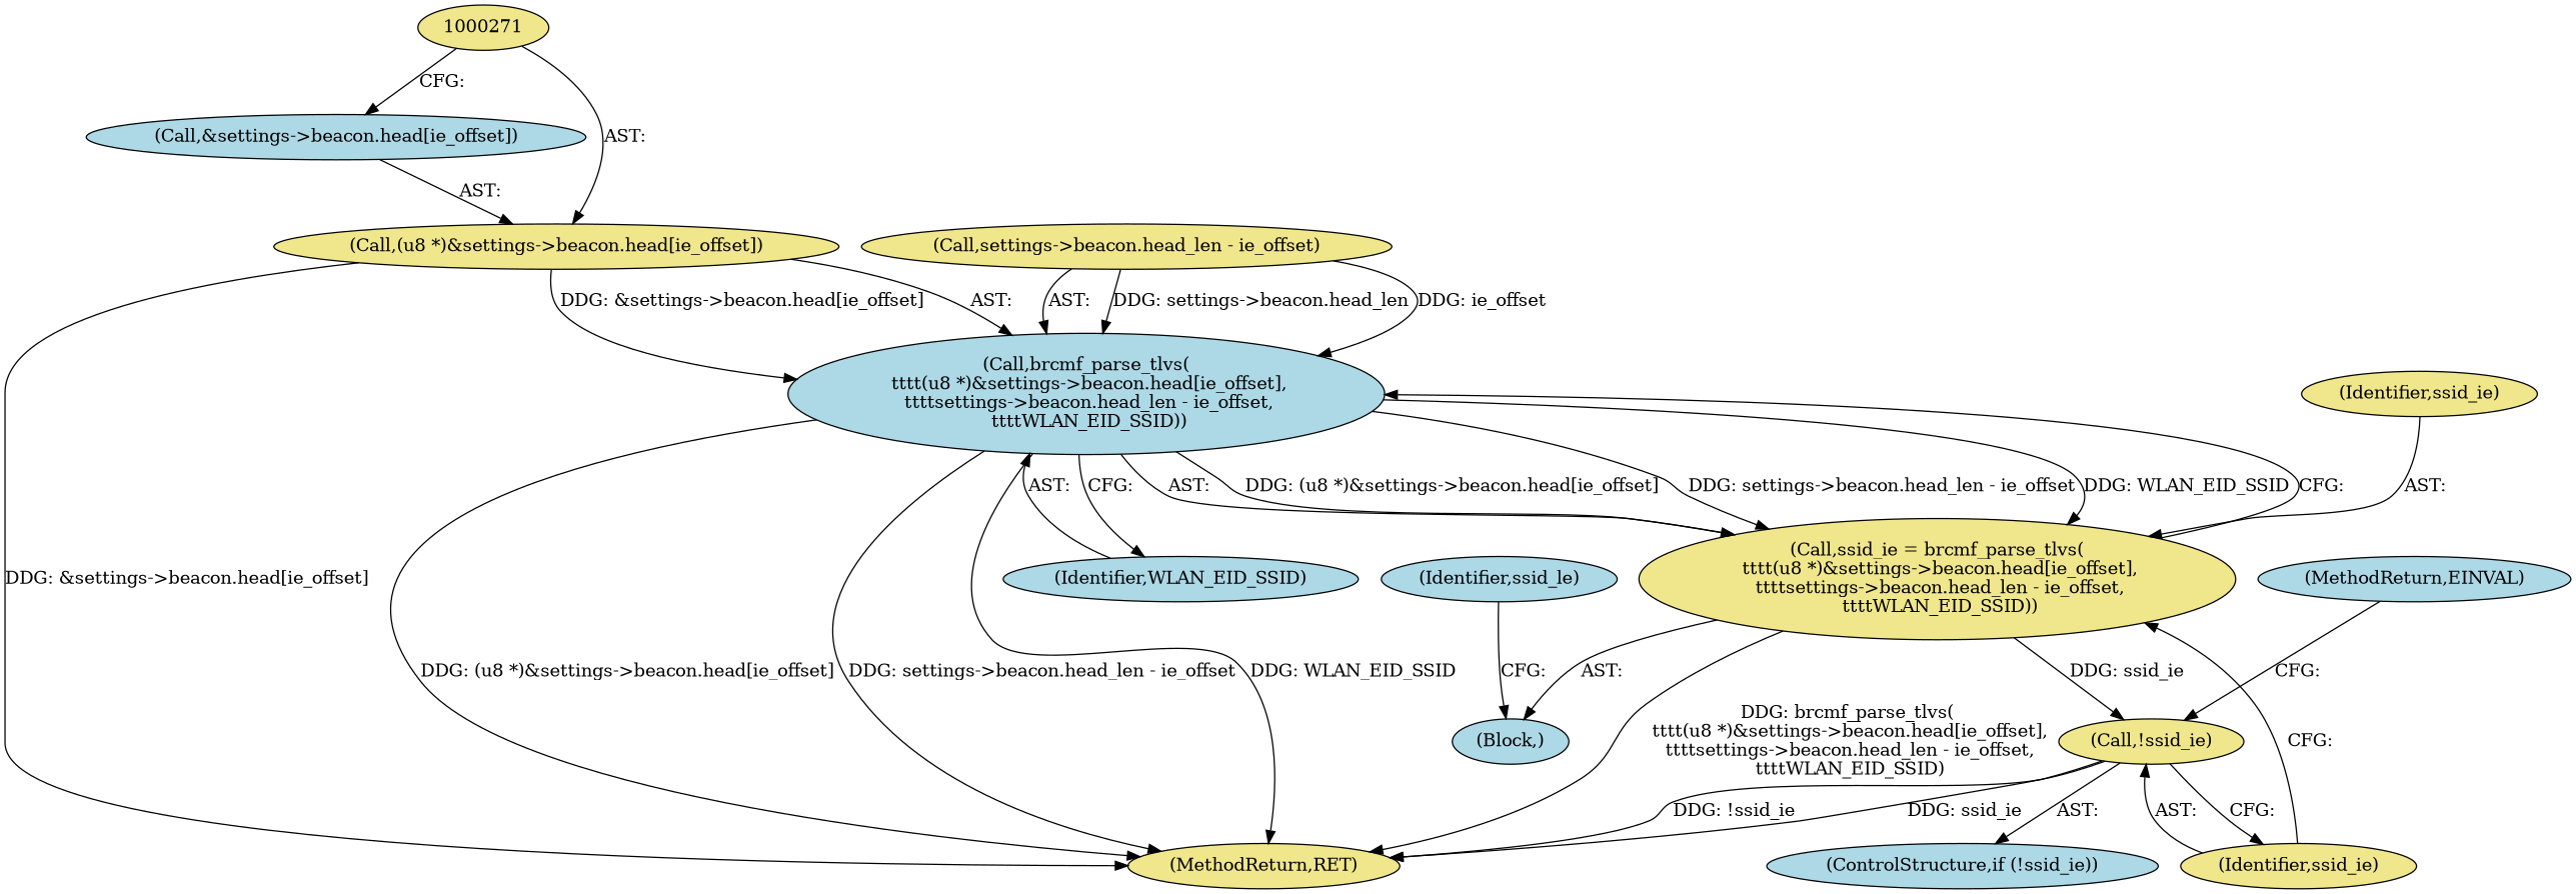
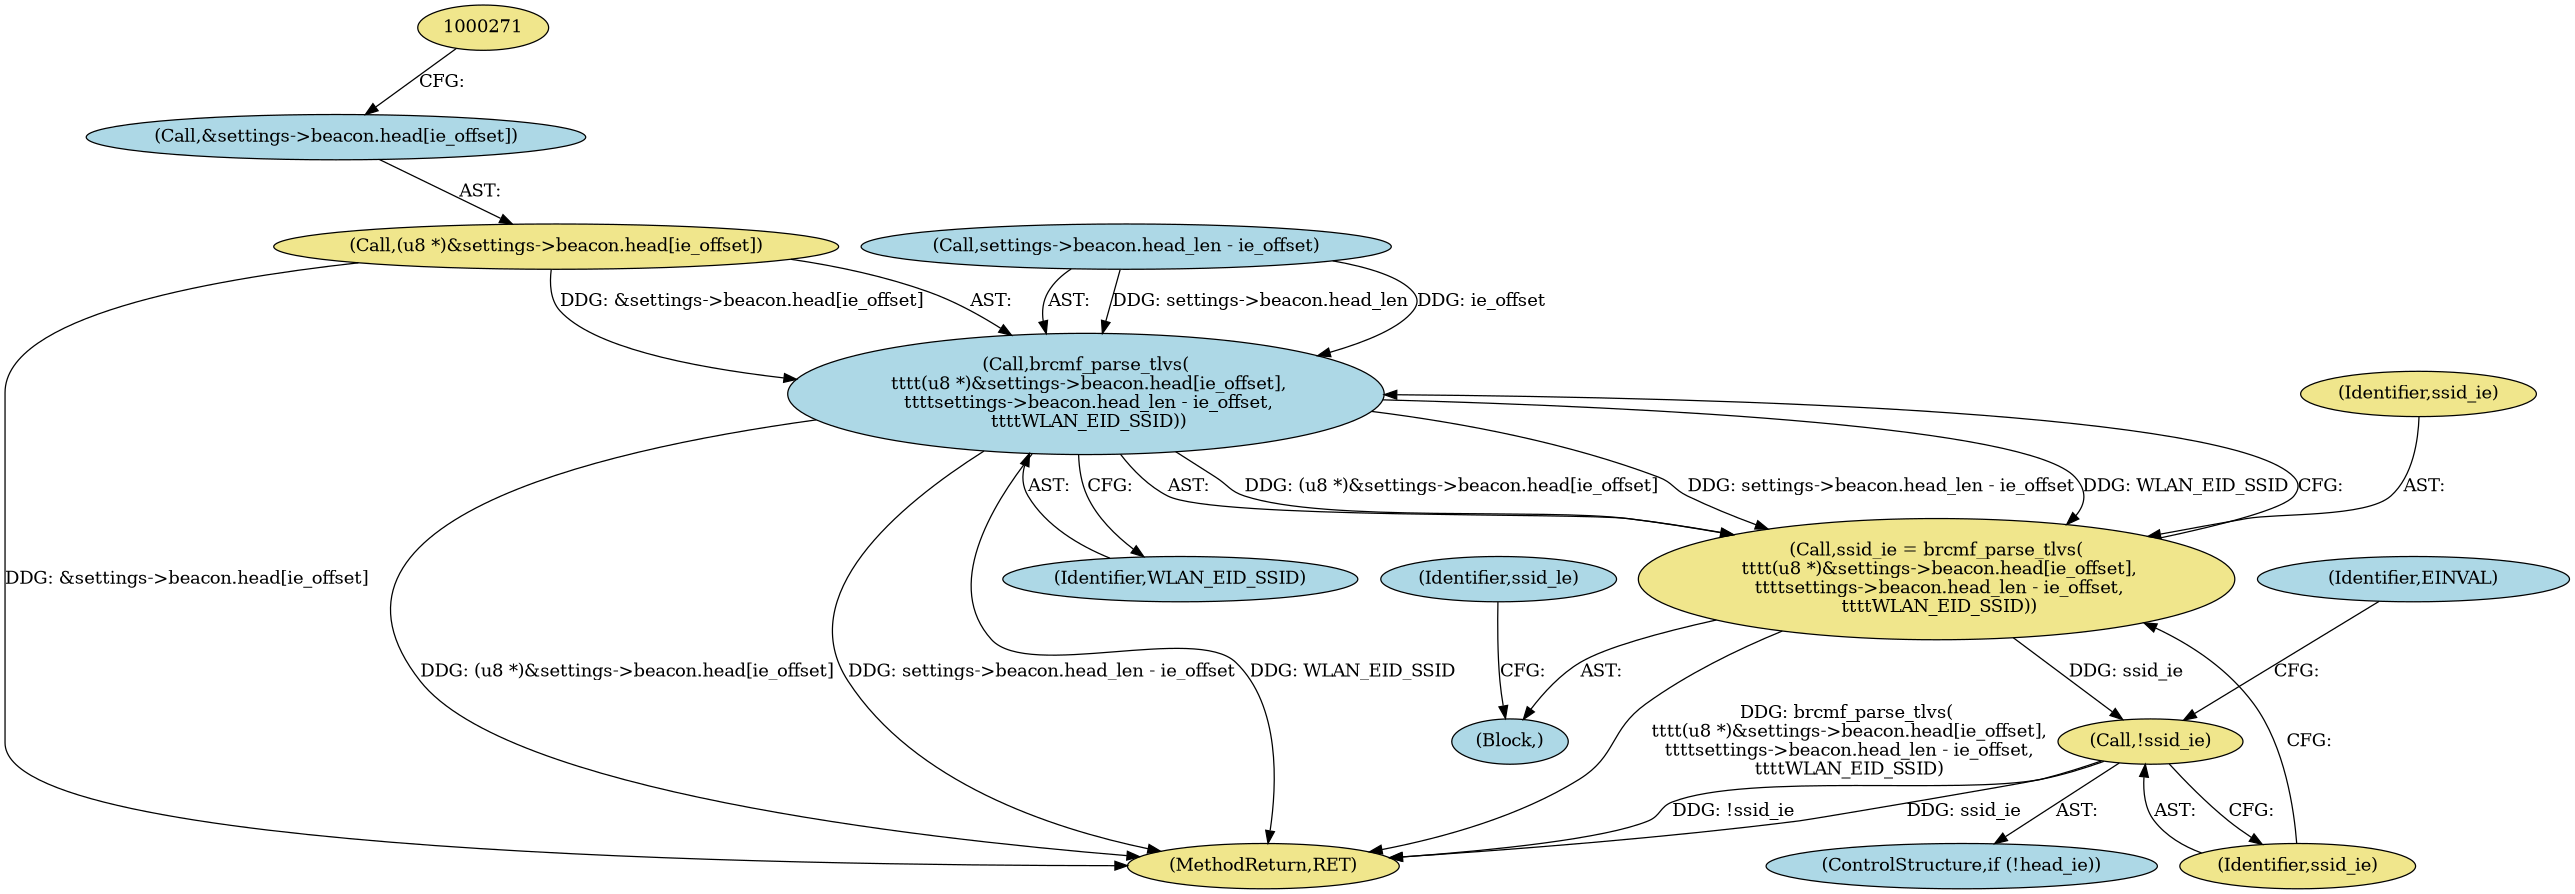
  digraph {
    node [fillcolor=lightblue style=filled]
    n1 [fillcolor=khaki label="(Call,(u8 *)&settings->beacon.head[ie_offset])"]
    n2 [label="(Call,brcmf_parse_tlvs(\n \t\t\t\t(u8 *)&settings->beacon.head[ie_offset],\n \t\t\t\tsettings->beacon.head_len - ie_offset,\n \t\t\t\tWLAN_EID_SSID))"]
    n3 [fillcolor=khaki label="(MethodReturn,RET)"]
    n4 [fillcolor=khaki label="(Call,ssid_ie = brcmf_parse_tlvs(\n \t\t\t\t(u8 *)&settings->beacon.head[ie_offset],\n \t\t\t\tsettings->beacon.head_len - ie_offset,\n \t\t\t\tWLAN_EID_SSID))"]
    n5 [label="(Identifier,WLAN_EID_SSID)"]
    n6 [label="(Call,&settings->beacon.head[ie_offset])"]
    n7 [fillcolor=khaki label="(Call,!ssid_ie)"]
    n8 [label="(Block,)"]
-   n9 [label="(ControlStructure,if (!ssid_ie))"]
+   n9 [label="(ControlStructure,if (!head_ie))"]
    n10 [fillcolor=khaki label="(Identifier,ssid_ie)"]
    n11 [label="(Identifier,ssid_le)"]
    n12 [fillcolor=khaki label="(Identifier,ssid_ie)"]
-   n13 [label="(MethodReturn,EINVAL)"]
-   n14 [fillcolor=khaki label="(Call,settings->beacon.head_len - ie_offset)"]
+   n13 [label="(Identifier,EINVAL)"]
+   n14 [label="(Call,settings->beacon.head_len - ie_offset)"]
    1000271 [fillcolor=khaki]
    n1 -> n2 [label="AST: "]
    n1 -> n2 [label="DDG: &settings->beacon.head[ie_offset]"]
    n1 -> n3 [label="DDG: &settings->beacon.head[ie_offset]"]
    n2 -> n3 [label="DDG: settings->beacon.head_len - ie_offset"]
    n2 -> n3 [label="DDG: WLAN_EID_SSID"]
    n2 -> n3 [label="DDG: (u8 *)&settings->beacon.head[ie_offset]"]
    n2 -> n4 [label="AST: "]
    n2 -> n4 [label="DDG: (u8 *)&settings->beacon.head[ie_offset]"]
    n2 -> n4 [label="DDG: settings->beacon.head_len - ie_offset"]
    n2 -> n4 [label="DDG: WLAN_EID_SSID"]
    n2 -> n5 [label="CFG: "]
    n4 -> n2 [label="CFG: "]
    n4 -> n3 [label="DDG: brcmf_parse_tlvs(\n \t\t\t\t(u8 *)&settings->beacon.head[ie_offset],\n \t\t\t\tsettings->beacon.head_len - ie_offset,\n \t\t\t\tWLAN_EID_SSID)"]
    n4 -> n7 [label="DDG: ssid_ie"]
    n4 -> n8 [label="AST: "]
    n5 -> n2 [label="AST: "]
    n6 -> n1 [label="AST: "]
    n7 -> n3 [label="DDG: ssid_ie"]
    n7 -> n3 [label="DDG: !ssid_ie"]
    n7 -> n9 [label="AST: "]
    n7 -> n10 [label="CFG: "]
    n10 -> n4 [label="CFG: "]
    n10 -> n7 [label="AST: "]
    n11 -> n8 [label="CFG: "]
    n12 -> n4 [label="AST: "]
    n13 -> n7 [label="CFG: "]
    n14 -> n2 [label="AST: "]
    n14 -> n2 [label="DDG: settings->beacon.head_len"]
    n14 -> n2 [label="DDG: ie_offset"]
-   1000271 -> n1 [label="AST: "]
    1000271 -> n6 [label="CFG: "]
  }
